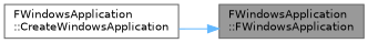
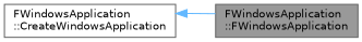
  digraph {
    rankdir=RL
    node [fontname=Helvetica fontsize=10 shape=box style=filled]
    n1 [color=gray40 fillcolor=grey60 fontcolor=black height=0.2 label="FWindowsApplication\l::FWindowsApplication" width=0.4]
    n2 [color=grey40 fillcolor=white height=0.2 label="FWindowsApplication\l::CreateWindowsApplication" width=0.4]
-   n1 -> n2 [color=steelblue1 dir=back fontname=Helvetica fontsize=10 labelfontname=Helvetica labelfontsize=10 style=solid]
+   n2 -> n1 [color=steelblue1 dir=back fontname=Helvetica fontsize=10 labelfontname=Helvetica labelfontsize=10 style=solid]
  }
